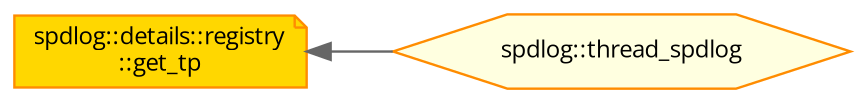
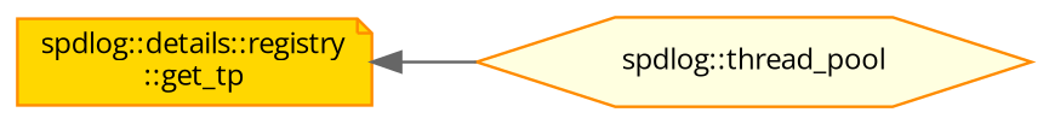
  digraph {
    rankdir=LR
    fontname="Open Sans"
    node [color=darkorange fontname="Open Sans" fontsize=10 style=filled]
    n1 [fillcolor=gold fontcolor=black height=0.2 label="spdlog::details::registry\l::get_tp" shape=note width=0.4]
-   n2 [fillcolor=lightyellow height=0.2 label="spdlog::thread_spdlog" shape=hexagon width=0.4]
+   n2 [fillcolor=lightyellow height=0.2 label="spdlog::thread_pool" shape=hexagon width=0.4]
    n1 -> n2 [color=gray40 dir=back fontname="Open Sans" fontsize=10 labelfontname=Helvetica labelfontsize=10 style=solid]
  }
